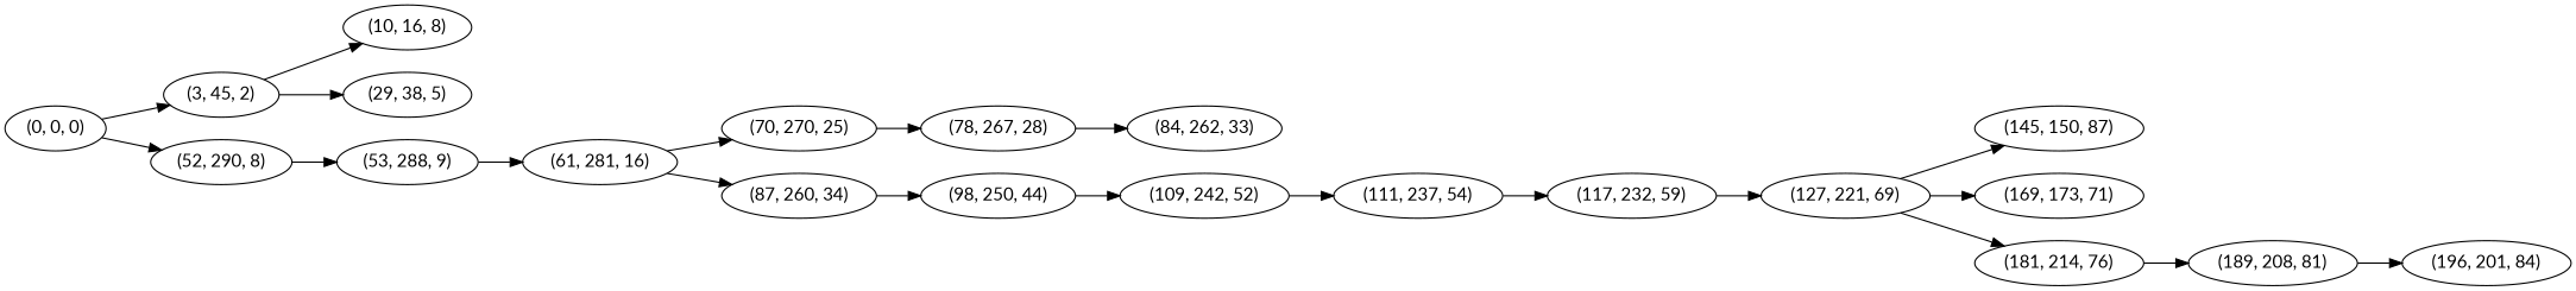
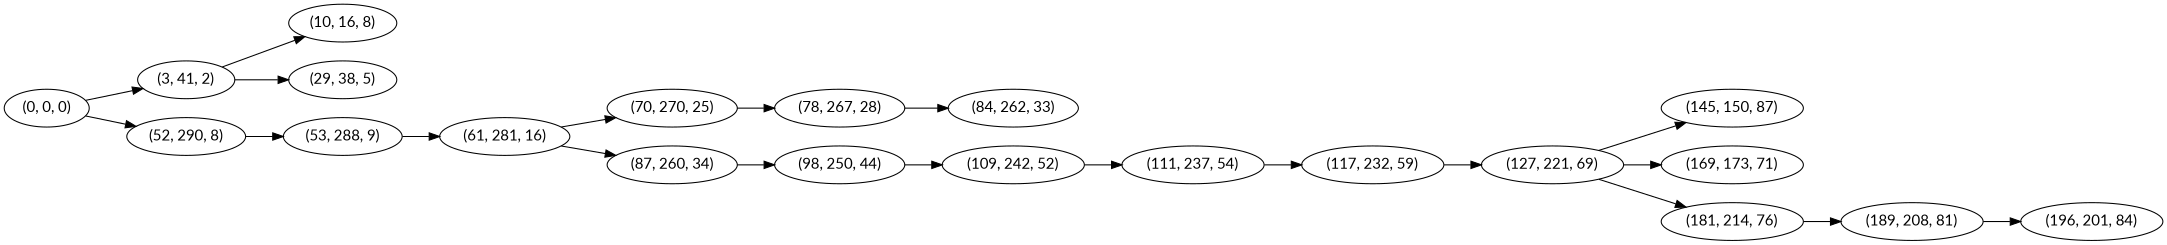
  digraph {
    fontname=Lato
    rankdir=LR
    node [fontname=Lato]
    edge [fontname=Lato]
    "(0, 0, 0)"
-   "(3, 41, 2)" [label="(3, 45, 2)"]
+   "(3, 41, 2)"
    "(52, 290, 8)"
    "(10, 16, 8)"
    "(29, 38, 5)"
    "(53, 288, 9)"
    "(61, 281, 16)"
    "(70, 270, 25)"
    "(87, 260, 34)"
    "(78, 267, 28)"
    "(84, 262, 33)"
    "(98, 250, 44)"
    "(109, 242, 52)"
    "(111, 237, 54)"
    "(117, 232, 59)"
    "(127, 221, 69)"
    "(145, 150, 87)"
    "(169, 173, 71)"
    "(181, 214, 76)"
    "(189, 208, 81)"
    "(196, 201, 84)"
    "(0, 0, 0)" -> "(3, 41, 2)"
    "(0, 0, 0)" -> "(52, 290, 8)"
    "(3, 41, 2)" -> "(10, 16, 8)"
    "(3, 41, 2)" -> "(29, 38, 5)"
    "(52, 290, 8)" -> "(53, 288, 9)"
    "(53, 288, 9)" -> "(61, 281, 16)"
    "(61, 281, 16)" -> "(70, 270, 25)"
    "(61, 281, 16)" -> "(87, 260, 34)"
    "(70, 270, 25)" -> "(78, 267, 28)"
    "(87, 260, 34)" -> "(98, 250, 44)"
    "(78, 267, 28)" -> "(84, 262, 33)"
    "(98, 250, 44)" -> "(109, 242, 52)"
    "(109, 242, 52)" -> "(111, 237, 54)"
    "(111, 237, 54)" -> "(117, 232, 59)"
    "(117, 232, 59)" -> "(127, 221, 69)"
    "(127, 221, 69)" -> "(145, 150, 87)"
    "(127, 221, 69)" -> "(169, 173, 71)"
    "(127, 221, 69)" -> "(181, 214, 76)"
    "(181, 214, 76)" -> "(189, 208, 81)"
    "(189, 208, 81)" -> "(196, 201, 84)"
  }
